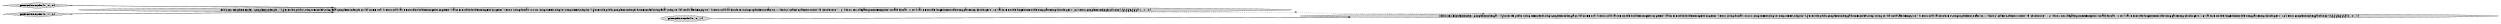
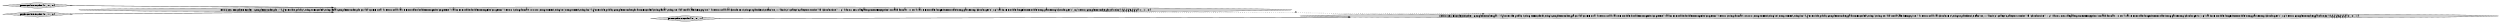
  digraph {
    rankdir=LR
    node [fillcolor=lightgray shape=diamond style=filled]
    edge [style=bold]
    n1 [label="getEncoderDecoder['1', '0', '0']"]
    n2 [label="return new EncoderDecoder<ComplexNumberJdo>(){@Override public String toEncodedString(final ComplexNumberJdo cn){if (cn == null) {return null}val re = Double.doubleToLongBits(cn.getRe())val im = Double.doubleToLongBits(cn.getIm())return String.format(\"%s:%s\",Long.toHexString(re),Long.toHexString(im))}@Override public ComplexNumberJdo fromEncodedString(final String str){if (_NullSafe.isEmpty(str)) {return null}val chunks = _Strings.splitThenStream(str,\":\").limit(2).collect(Collectors.toList())if (chunks.size() < 2) {throw new IllegalArgumentException(\"Invalid format \" + str)}val re = Double.longBitsToDouble(Long.parseLong(chunks.get(0),16))val im = Double.longBitsToDouble(Long.parseLong(chunks.get(1),16))return ComplexNumberJdo.of(re,im)}}@@@3@@@['1', '1', '0']" shape=ellipse]
    n3 [label="return new EncoderDecoder<ComplexNumberJpa>(){@Override public String toEncodedString(ComplexNumberJpa cn){if (cn == null) {return null}val re = Double.doubleToLongBits(cn.getRe())val im = Double.doubleToLongBits(cn.getIm())return String.format(\"%s:%s\",Long.toHexString(re),Long.toHexString(im))}@Override public ComplexNumberJpa fromEncodedString(String str){if (_NullSafe.isEmpty(str)) {return null}val chunks = _Strings.splitThenStream(str,\":\").limit(2).collect(Collectors.toList())if (chunks.size() < 2) {throw new IllegalArgumentException(\"Invalid format \" + str)}val re = Double.longBitsToDouble(Long.parseLong(chunks.get(0),16))val im = Double.longBitsToDouble(Long.parseLong(chunks.get(1),16))return ComplexNumberJpa.of(re,im)}}@@@3@@@['0', '0', '1']" shape=ellipse]
    n4 [label="getEncoderDecoder['0', '1', '0']"]
-   n5 [label="getEncoderDecoder['0', '0', '1']" shape=ellipse]
+   n5 [label="getEncoderDecoder['0', '0', '1']"]
    n1 -> n2
    n2 -> n3 [label=0 style=dashed]
    n4 -> n2
    n5 -> n3
  }
